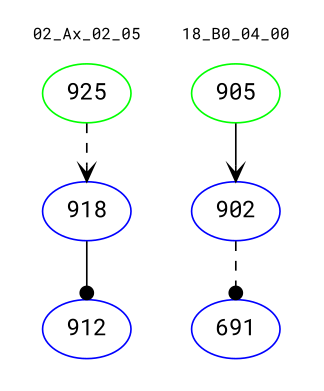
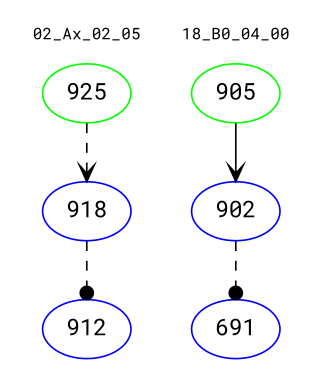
  digraph {
    fontname="Roboto Mono"
    node [color=blue fontname="Roboto Mono"]
    edge [arrowhead=vee color=black fontname="Roboto Mono" style=dashed]
    n1 [color=green label=925]
    n2 [label=918]
    n3 [label=912]
    n4 [color=green label=905]
    n5 [label=902]
    n6 [label=691]
    subgraph cluster_1 {
      color=white
      fontsize=10
      label="02_Ax_02_05"
      n1
      n2
      n3
    }
    subgraph cluster_2 {
      color=white
      fontsize=10
      label="18_B0_04_00"
      n4
      n5
      n6
    }
    n1 -> n2
-   n2 -> n3 [arrowhead=dot style=solid]
+   n2 -> n3 [arrowhead=dot]
    n4 -> n5 [style=solid]
    n5 -> n6 [arrowhead=dot]
  }
